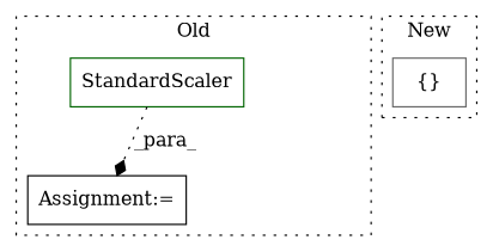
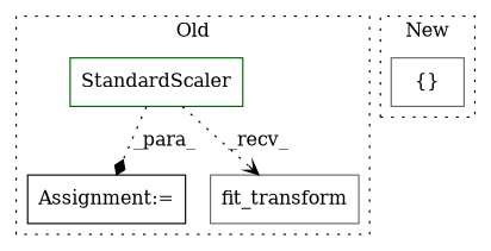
  digraph {
    node [a=32 color=gray40 shape=box]
    edge [style=dotted]
    n1 [color=darkgreen l=16 label=StandardScaler s=1769]
    n2 [a=7 color=black l=1 label="Assignment:=" s=1768]
+   n3 [l="14,1" label=fit_transform s="1786,1801"]
    n4 [a=4 l=2 label="{}" s=1041]
    subgraph cluster_1 {
      label=Old
      style=dotted
      n1
      n2
+     n3
    }
    subgraph cluster_2 {
      label=New
      style=dotted
      n4
    }
    n1 -> n2 [arrowhead=diamond label=_para_]
+   n1 -> n3 [arrowhead=vee label=_recv_]
  }
